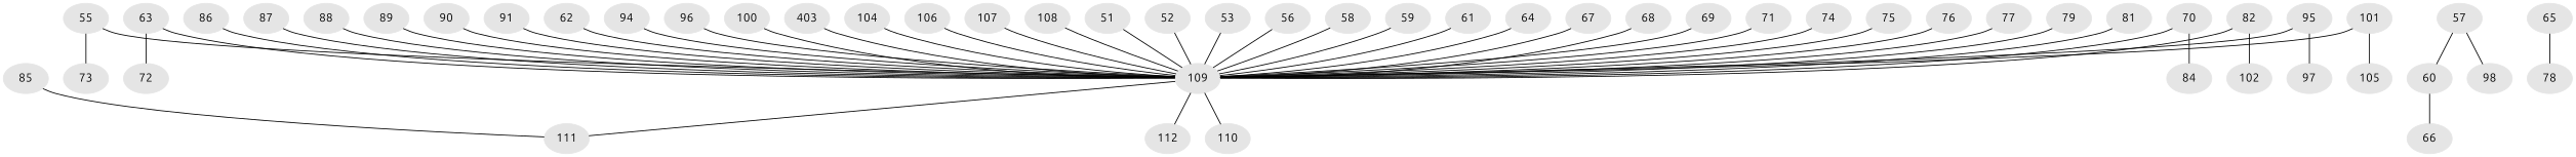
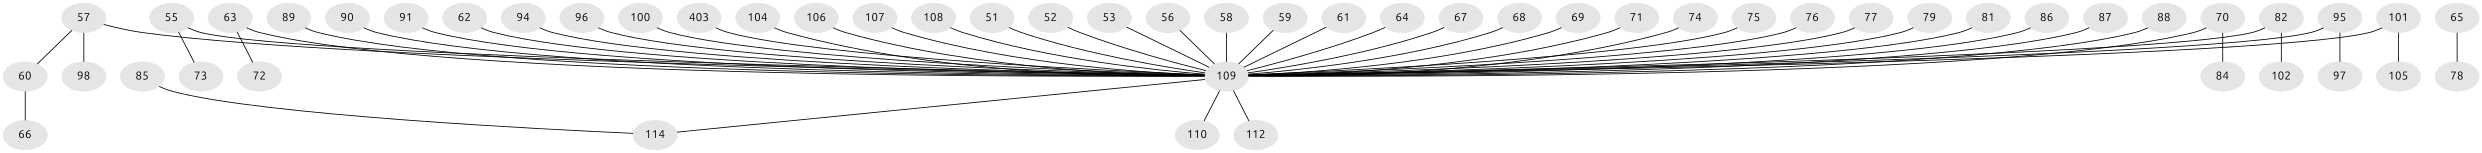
  graph {
    fontname=Ubuntu
    node [color=gray90 fontname=Ubuntu style=filled]
    edge [fontname=Ubuntu]
    109 [super="+99+41+47+50+45+48+49"]
    110
-   111
+   111 [label=114]
    112
    51
    52
    53
    55
    73
    56
    57 [super="+54"]
    60
    98
    66
    58
    59
    61
    63
    72
    64 [super="+35+36"]
    65
    78
    67
    68
    69
    70
    84
    71
    74
    75
    76
    77
    79
    81
    82
    102
    85
    86
    87
    88
    89
    90
    91
    n44 [label=62]
    94
    95
    97
    96
    100
    101
    105
    n52 [label=403]
    104
    106
    107
    108
    109 -- 110
    109 -- 111
    109 -- 112
    51 -- 109
    52 -- 109
    53 -- 109
    55 -- 109
    55 -- 73
    56 -- 109
+   57 -- 109
    57 -- 60
    57 -- 98
    60 -- 66
    58 -- 109
    59 -- 109
    61 -- 109
    63 -- 109
    63 -- 72
    64 -- 109
    65 -- 78
    67 -- 109
    68 -- 109
    69 -- 109
    70 -- 109
    70 -- 84
    71 -- 109
    74 -- 109
    75 -- 109
    76 -- 109
    77 -- 109
    79 -- 109
    81 -- 109
    82 -- 109
    82 -- 102
    85 -- 111
    86 -- 109
    87 -- 109
    88 -- 109
    89 -- 109
    90 -- 109
    91 -- 109
    n44 -- 109
    94 -- 109
    95 -- 109
    95 -- 97
    96 -- 109
    100 -- 109
    101 -- 109
    101 -- 105
    n52 -- 109
    104 -- 109
    106 -- 109
    107 -- 109
    108 -- 109
  }
